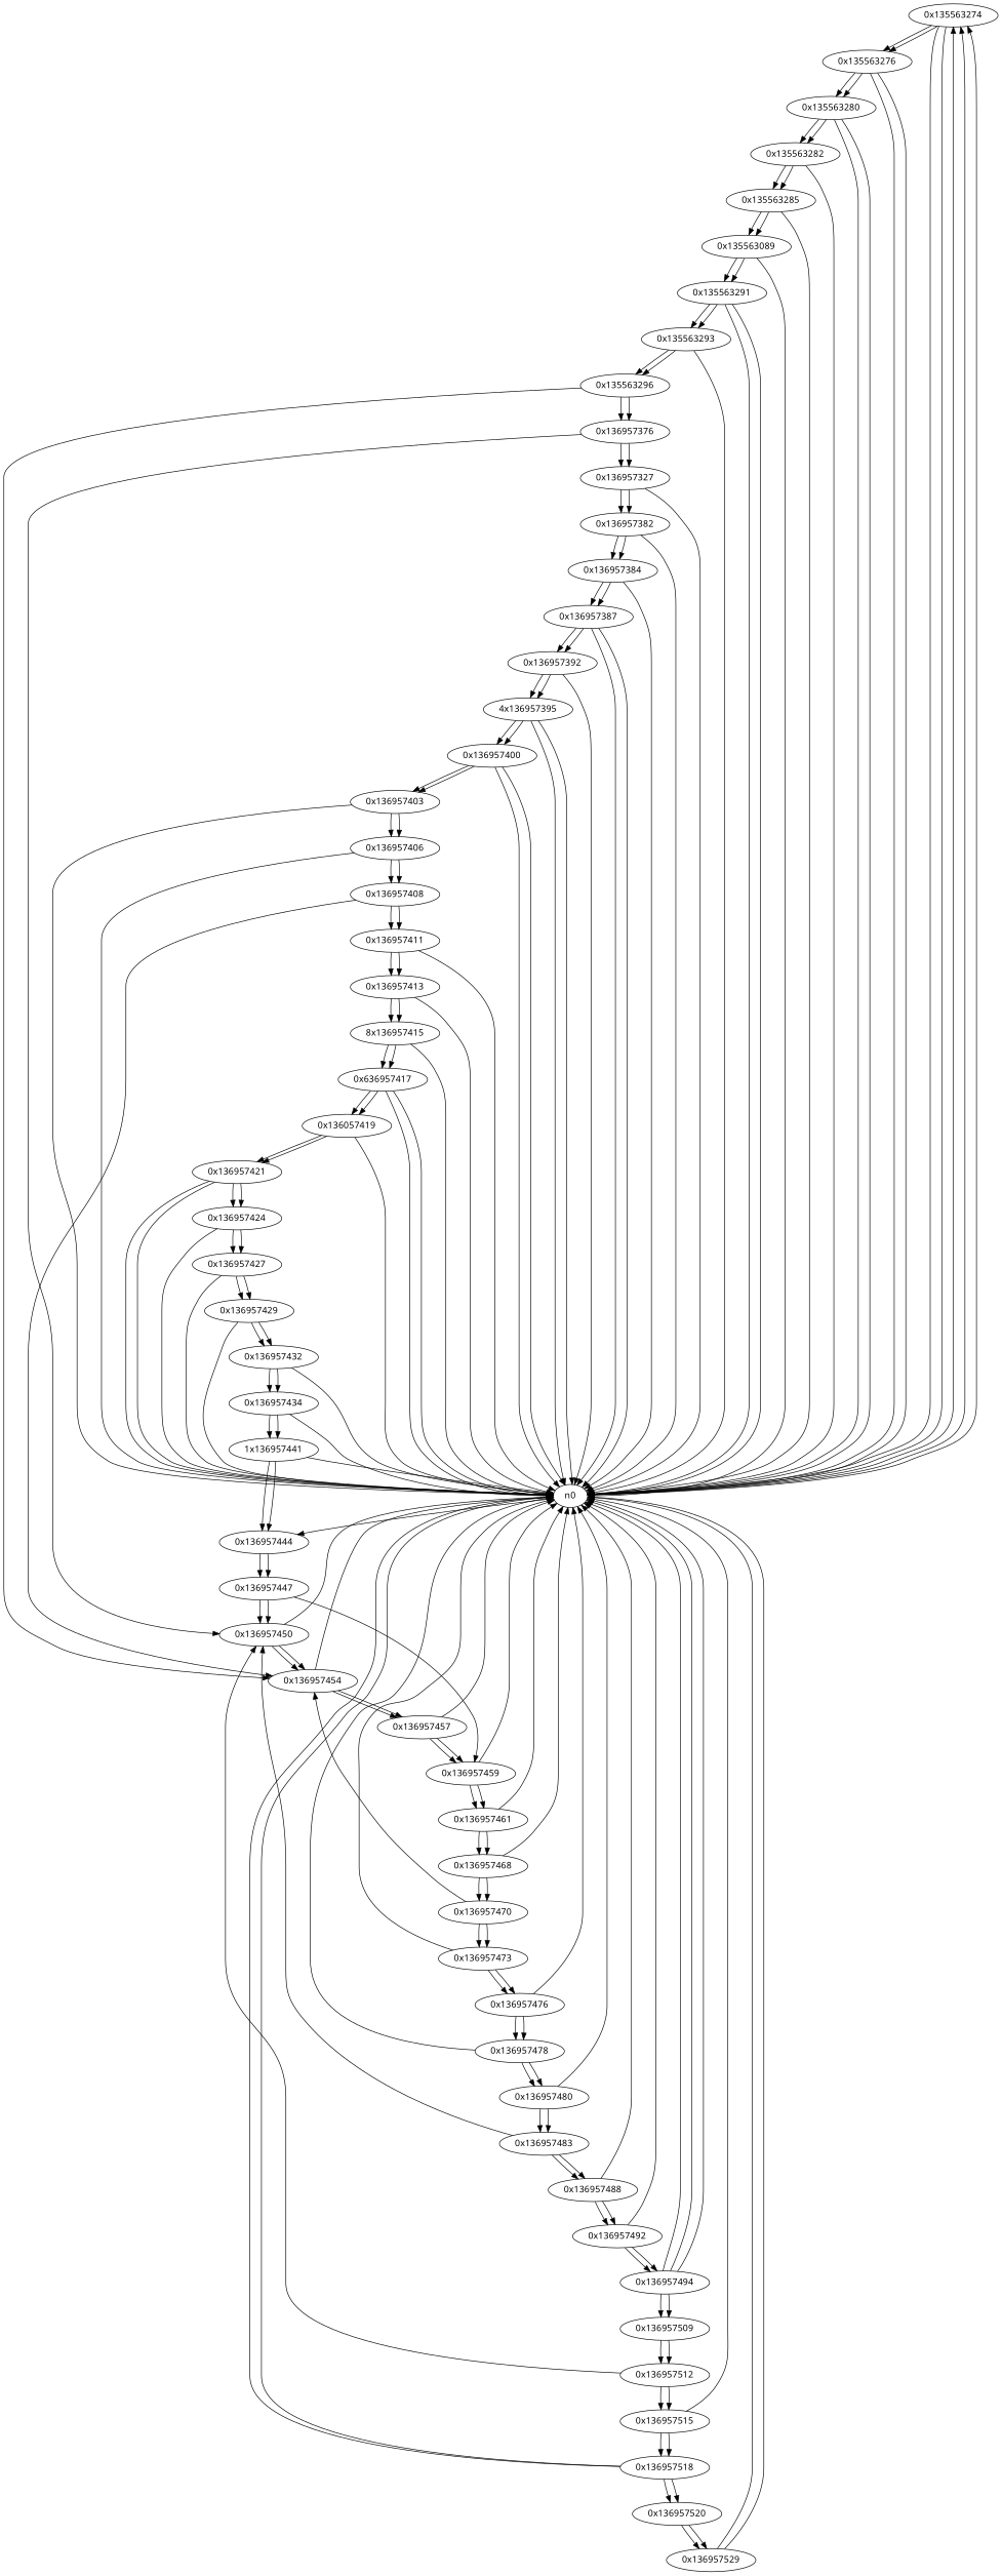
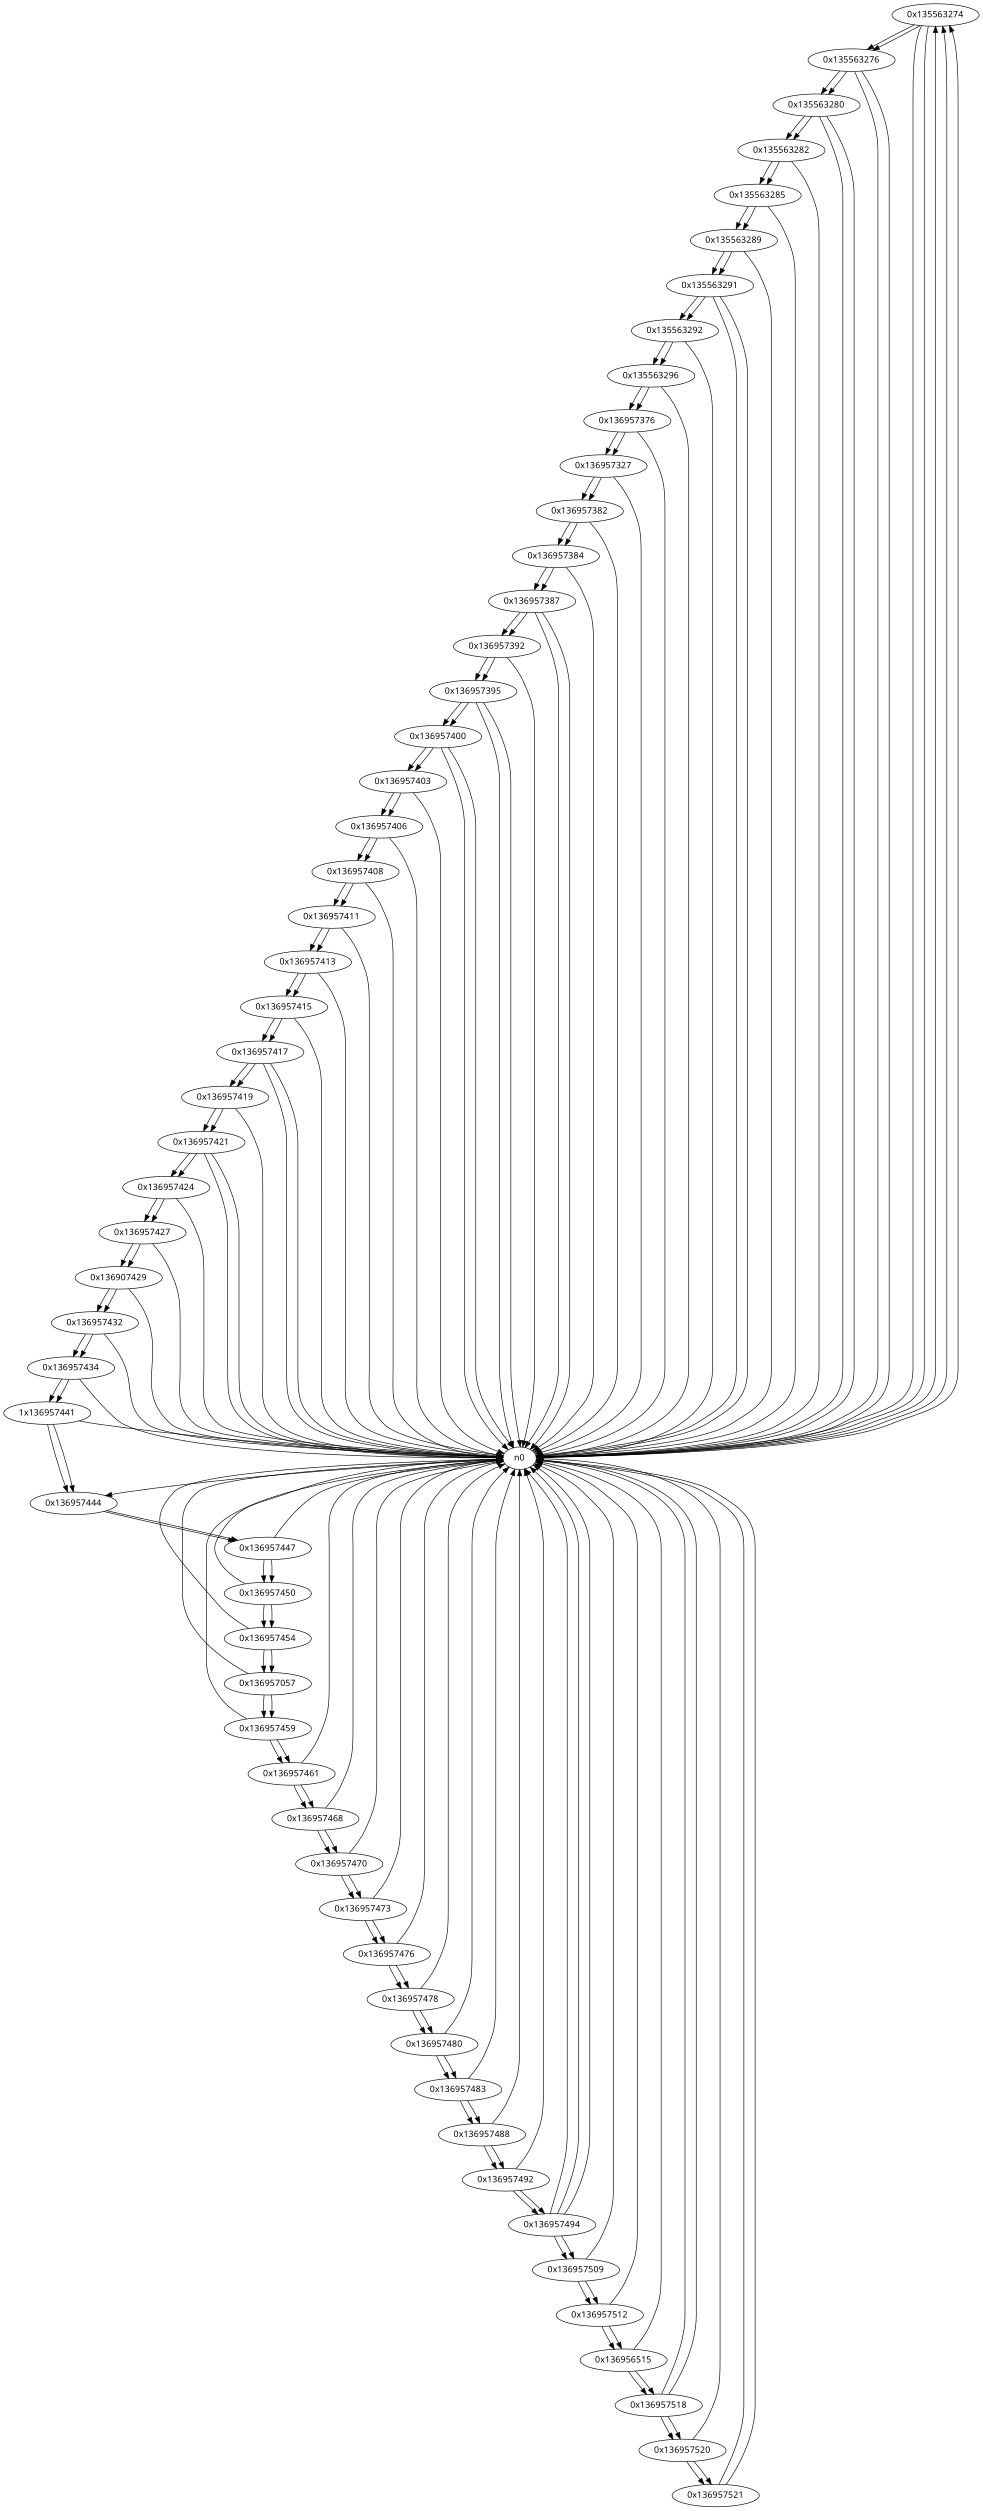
  digraph {
    fontname="Noto Sans"
    node [fontname="Noto Sans"]
    edge [fontname="Noto Sans"]
    n1 [label="0x135563274"]
    n2 [label="0x135563276"]
    n0
    n3 [label="0x135563280"]
    n33 [label="0x136957444"]
    n4 [label="0x135563282"]
    n5 [label="0x135563285"]
-   n6 [label="0x135563089"]
+   n6 [label="0x135563289"]
    n7 [label="0x135563291"]
-   n8 [label="0x135563293"]
+   n8 [label="0x135563292"]
    n9 [label="0x135563296"]
    n10 [label="0x136957376"]
    n11 [label="0x136957327"]
    n12 [label="0x136957382"]
    n13 [label="0x136957384"]
    n14 [label="0x136957387"]
    n15 [label="0x136957392"]
-   n16 [label="4x136957395"]
+   n16 [label="0x136957395"]
    n17 [label="0x136957400"]
    n18 [label="0x136957403"]
    n19 [label="0x136957406"]
    n20 [label="0x136957408"]
    n21 [label="0x136957411"]
    n22 [label="0x136957413"]
-   n23 [label="8x136957415"]
-   n24 [label="0x636957417"]
-   n25 [label="0x136057419"]
+   n23 [label="0x136957415"]
+   n24 [label="0x136957417"]
+   n25 [label="0x136957419"]
    n26 [label="0x136957421"]
    n27 [label="0x136957424"]
    n28 [label="0x136957427"]
-   n29 [label="0x136957429"]
+   n29 [label="0x136907429"]
    n30 [label="0x136957432"]
    n31 [label="0x136957434"]
    n32 [label="1x136957441"]
    n34 [label="0x136957447"]
    n35 [label="0x136957450"]
    n36 [label="0x136957454"]
-   n37 [label="0x136957457"]
+   n37 [label="0x136957057"]
    n38 [label="0x136957459"]
    n39 [label="0x136957461"]
    n40 [label="0x136957468"]
    n41 [label="0x136957470"]
    n42 [label="0x136957473"]
    n43 [label="0x136957476"]
    n44 [label="0x136957478"]
    n45 [label="0x136957480"]
    n46 [label="0x136957483"]
    n47 [label="0x136957488"]
    n48 [label="0x136957492"]
    n49 [label="0x136957494"]
    n50 [label="0x136957509"]
    n51 [label="0x136957512"]
-   n52 [label="0x136957515"]
+   n52 [label="0x136956515"]
    n53 [label="0x136957518"]
    n54 [label="0x136957520"]
-   n55 [label="0x136957529"]
+   n55 [label="0x136957521"]
    n1 -> n2
    n1 -> n2
    n1 -> n0
    n1 -> n0
    n2 -> n0
    n2 -> n0
    n2 -> n3
    n2 -> n3
    n0 -> n1
    n0 -> n1
    n0 -> n1
    n0 -> n33
    n3 -> n0
    n3 -> n0
    n3 -> n4
    n3 -> n4
    n33 -> n34
    n33 -> n34
    n4 -> n0
    n4 -> n5
    n4 -> n5
    n5 -> n0
    n5 -> n6
    n5 -> n6
    n6 -> n0
    n6 -> n7
    n6 -> n7
    n7 -> n0
    n7 -> n0
    n7 -> n8
    n7 -> n8
    n8 -> n0
    n8 -> n9
    n8 -> n9
-   n9 -> n36
+   n9 -> n0
    n9 -> n10
    n9 -> n10
-   n10 -> n35
+   n10 -> n0
    n10 -> n11
    n10 -> n11
    n11 -> n0
    n11 -> n12
    n11 -> n12
    n12 -> n0
    n12 -> n13
    n12 -> n13
    n13 -> n0
    n13 -> n14
    n13 -> n14
    n14 -> n0
    n14 -> n0
    n14 -> n15
    n14 -> n15
    n15 -> n0
    n15 -> n16
    n15 -> n16
    n16 -> n0
    n16 -> n0
    n16 -> n17
    n16 -> n17
    n17 -> n0
    n17 -> n0
    n17 -> n18
    n17 -> n18
    n18 -> n0
    n18 -> n19
    n18 -> n19
    n19 -> n0
    n19 -> n20
    n19 -> n20
-   n20 -> n36
+   n20 -> n0
    n20 -> n21
    n20 -> n21
    n21 -> n0
    n21 -> n22
    n21 -> n22
    n22 -> n0
    n22 -> n23
    n22 -> n23
    n23 -> n0
    n23 -> n24
    n23 -> n24
    n24 -> n0
    n24 -> n0
    n24 -> n25
    n24 -> n25
    n25 -> n0
    n25 -> n26
    n25 -> n26
    n26 -> n0
    n26 -> n0
    n26 -> n27
    n26 -> n27
    n27 -> n0
    n27 -> n28
    n27 -> n28
    n28 -> n0
    n28 -> n29
    n28 -> n29
    n29 -> n0
    n29 -> n30
    n29 -> n30
    n30 -> n0
    n30 -> n31
    n30 -> n31
    n31 -> n0
    n31 -> n32
    n31 -> n32
    n32 -> n0
    n32 -> n33
    n32 -> n33
-   n34 -> n38
+   n34 -> n0
    n34 -> n35
    n34 -> n35
    n35 -> n0
    n35 -> n36
    n35 -> n36
    n36 -> n0
    n36 -> n37
    n36 -> n37
    n37 -> n0
    n37 -> n38
    n37 -> n38
    n38 -> n0
    n38 -> n39
    n38 -> n39
    n39 -> n0
    n39 -> n40
    n39 -> n40
    n40 -> n0
    n40 -> n41
    n40 -> n41
-   n41 -> n36
+   n41 -> n0
    n41 -> n42
    n41 -> n42
    n42 -> n0
    n42 -> n43
    n42 -> n43
    n43 -> n0
    n43 -> n44
    n43 -> n44
    n44 -> n0
    n44 -> n45
    n44 -> n45
    n45 -> n0
    n45 -> n46
    n45 -> n46
-   n46 -> n35
+   n46 -> n0
    n46 -> n47
    n46 -> n47
    n47 -> n0
    n47 -> n48
    n47 -> n48
    n48 -> n0
    n48 -> n49
    n48 -> n49
    n49 -> n0
    n49 -> n0
    n49 -> n0
    n49 -> n50
    n49 -> n50
+   n50 -> n0
    n50 -> n51
    n50 -> n51
-   n51 -> n35
+   n51 -> n0
    n51 -> n52
    n51 -> n52
    n52 -> n0
    n52 -> n53
    n52 -> n53
    n53 -> n0
    n53 -> n0
    n53 -> n54
    n53 -> n54
+   n54 -> n0
    n54 -> n55
    n54 -> n55
    n55 -> n0
    n55 -> n0
  }
